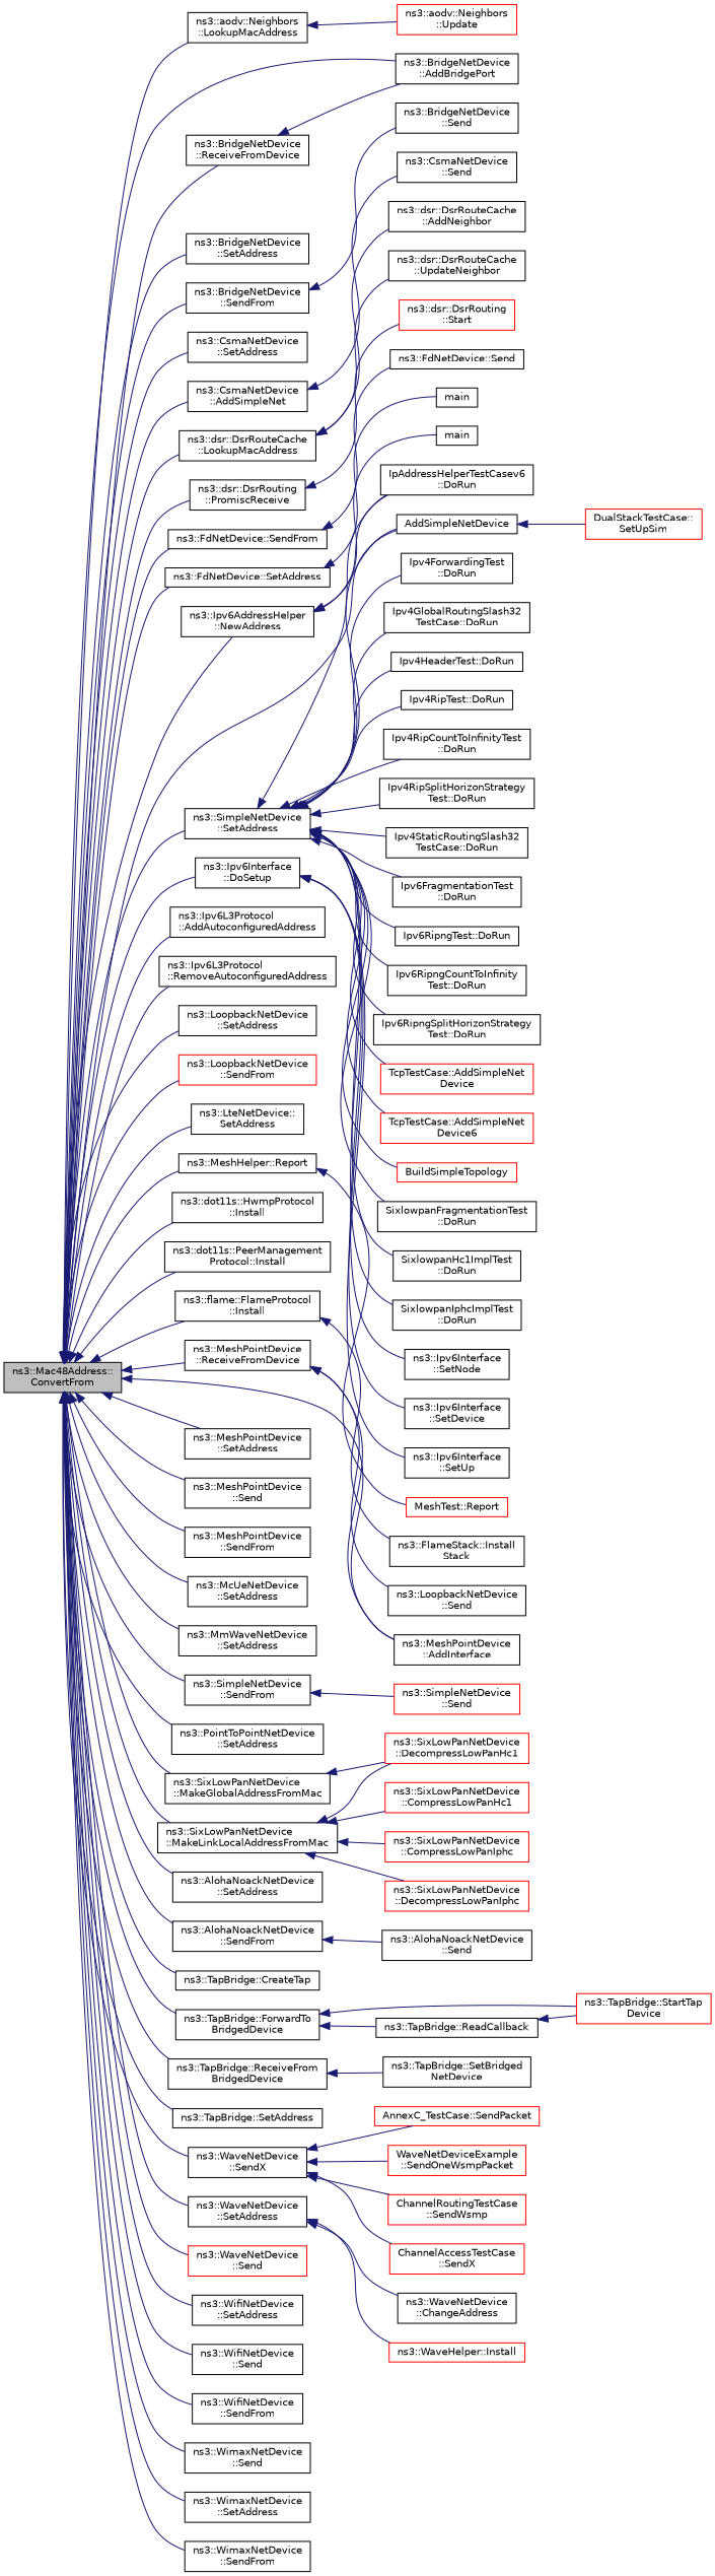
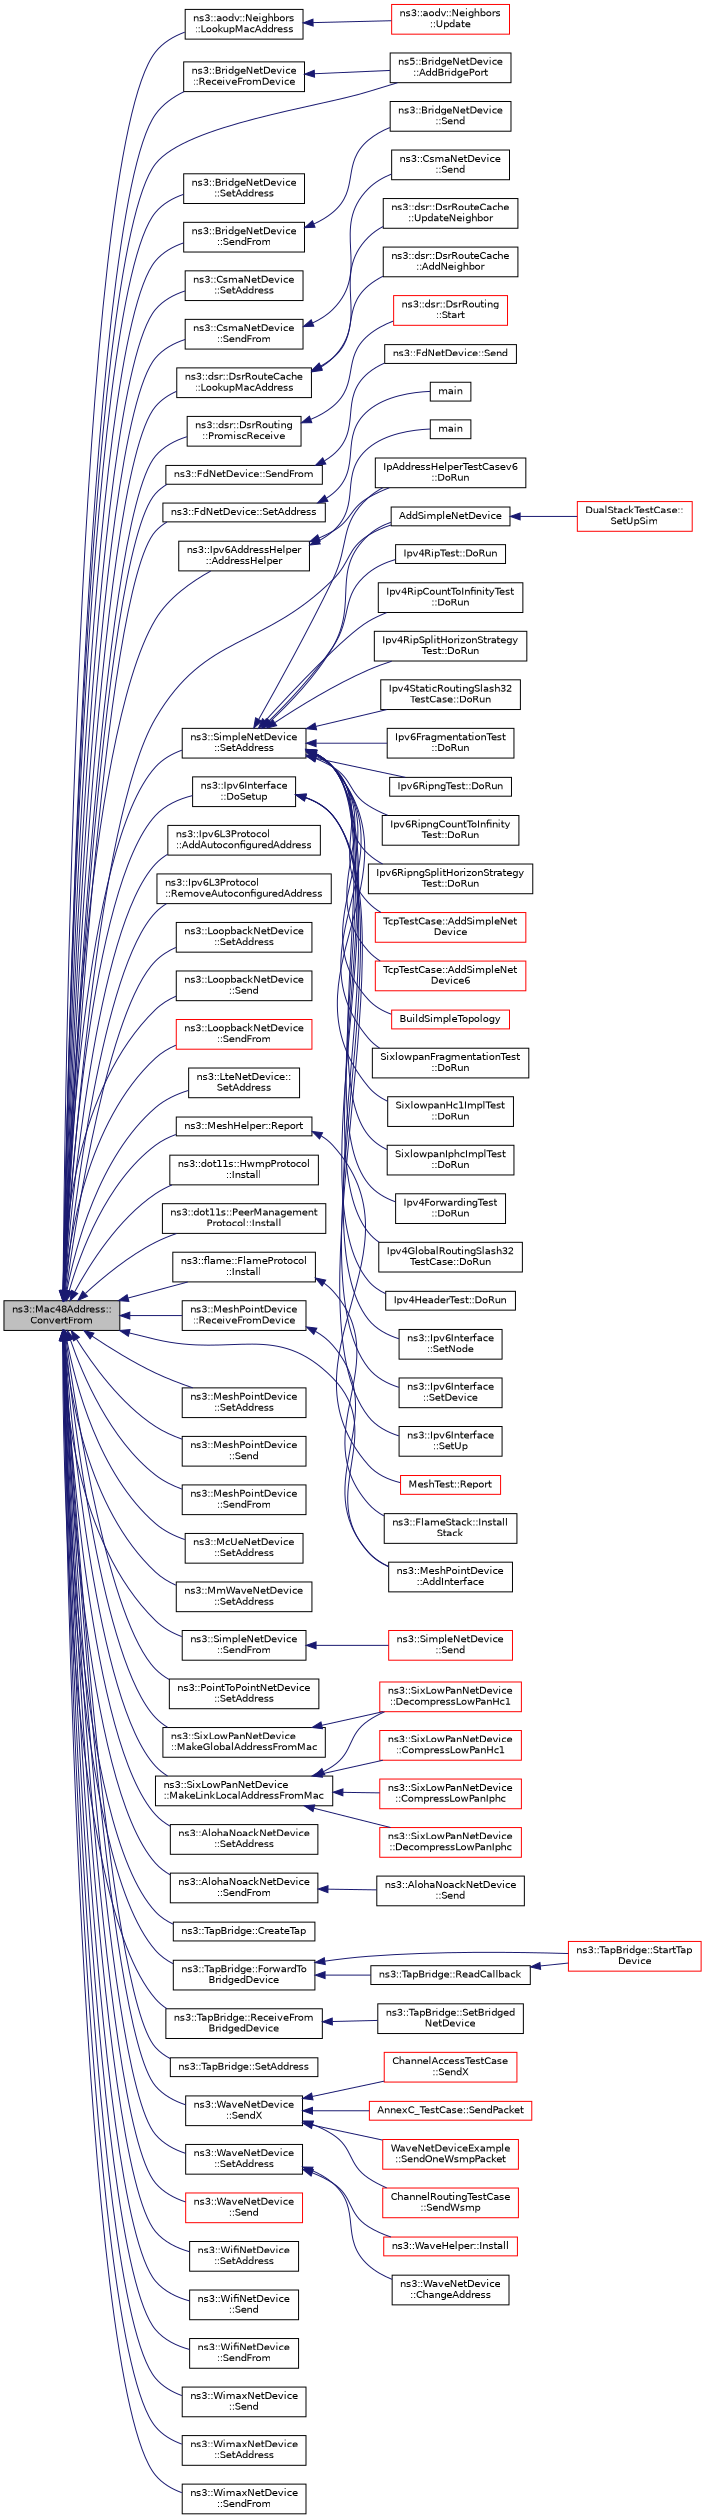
  digraph {
    rankdir=LR
    node [color=black fillcolor=white fontname=Helvetica fontsize=10 shape=record style=filled]
    edge [color=midnightblue dir=back fontname=Helvetica fontsize=10 labelfontname=Helvetica labelfontsize=10 style=solid]
    n1 [fillcolor=grey75 fontcolor=black height=0.2 label="ns3::Mac48Address::\lConvertFrom" width=0.4]
    n2 [height=0.2 label="ns3::aodv::Neighbors\l::LookupMacAddress" width=0.4]
    n3 [height=0.2 label="ns3::BridgeNetDevice\l::ReceiveFromDevice" width=0.4]
-   n4 [height=0.2 label="ns3::BridgeNetDevice\l::AddBridgePort" width=0.4]
+   n4 [height=0.2 label="ns5::BridgeNetDevice\l::AddBridgePort" width=0.4]
    n5 [height=0.2 label="ns3::BridgeNetDevice\l::SetAddress" width=0.4]
    n6 [height=0.2 label="ns3::BridgeNetDevice\l::SendFrom" width=0.4]
    n7 [height=0.2 label="ns3::CsmaNetDevice\l::SetAddress" width=0.4]
-   n8 [height=0.2 label="ns3::CsmaNetDevice\l::AddSimpleNet" width=0.4]
+   n8 [height=0.2 label="ns3::CsmaNetDevice\l::SendFrom" width=0.4]
    n9 [height=0.2 label="ns3::dsr::DsrRouteCache\l::LookupMacAddress" width=0.4]
    n10 [height=0.2 label="ns3::dsr::DsrRouting\l::PromiscReceive" width=0.4]
    n11 [height=0.2 label="ns3::FdNetDevice::SendFrom" width=0.4]
    n12 [height=0.2 label="ns3::FdNetDevice::SetAddress" width=0.4]
-   n13 [height=0.2 label="ns3::Ipv6AddressHelper\l::NewAddress" width=0.4]
+   n13 [height=0.2 label="ns3::Ipv6AddressHelper\l::AddressHelper" width=0.4]
    n14 [height=0.2 label="ns3::Ipv6Interface\l::DoSetup" width=0.4]
    n15 [height=0.2 label="ns3::Ipv6L3Protocol\l::AddAutoconfiguredAddress" width=0.4]
    n16 [height=0.2 label="ns3::Ipv6L3Protocol\l::RemoveAutoconfiguredAddress" width=0.4]
    n17 [height=0.2 label="ns3::LoopbackNetDevice\l::SetAddress" width=0.4]
    n18 [height=0.2 label="ns3::LoopbackNetDevice\l::Send" width=0.4]
    n19 [color=red height=0.2 label="ns3::LoopbackNetDevice\l::SendFrom" width=0.4]
    n20 [height=0.2 label=AddSimpleNetDevice width=0.4]
    n21 [height=0.2 label="ns3::LteNetDevice::\lSetAddress" width=0.4]
    n22 [height=0.2 label="ns3::MeshHelper::Report" width=0.4]
    n23 [height=0.2 label="ns3::dot11s::HwmpProtocol\l::Install" width=0.4]
    n24 [height=0.2 label="ns3::dot11s::PeerManagement\lProtocol::Install" width=0.4]
    n25 [height=0.2 label="ns3::flame::FlameProtocol\l::Install" width=0.4]
    n26 [height=0.2 label="ns3::MeshPointDevice\l::ReceiveFromDevice" width=0.4]
    n27 [height=0.2 label="ns3::MeshPointDevice\l::AddInterface" width=0.4]
    n28 [height=0.2 label="ns3::MeshPointDevice\l::SetAddress" width=0.4]
    n29 [height=0.2 label="ns3::MeshPointDevice\l::Send" width=0.4]
    n30 [height=0.2 label="ns3::MeshPointDevice\l::SendFrom" width=0.4]
    n31 [height=0.2 label="ns3::McUeNetDevice\l::SetAddress" width=0.4]
    n32 [height=0.2 label="ns3::MmWaveNetDevice\l::SetAddress" width=0.4]
    n33 [height=0.2 label="ns3::SimpleNetDevice\l::SetAddress" width=0.4]
    n34 [height=0.2 label="ns3::SimpleNetDevice\l::SendFrom" width=0.4]
    n35 [height=0.2 label="ns3::PointToPointNetDevice\l::SetAddress" width=0.4]
    n36 [height=0.2 label="ns3::SixLowPanNetDevice\l::MakeLinkLocalAddressFromMac" width=0.4]
    n37 [height=0.2 label="ns3::SixLowPanNetDevice\l::MakeGlobalAddressFromMac" width=0.4]
    n38 [height=0.2 label="ns3::AlohaNoackNetDevice\l::SetAddress" width=0.4]
    n39 [height=0.2 label="ns3::AlohaNoackNetDevice\l::SendFrom" width=0.4]
    n40 [height=0.2 label="ns3::TapBridge::CreateTap" width=0.4]
    n41 [height=0.2 label="ns3::TapBridge::ForwardTo\lBridgedDevice" width=0.4]
    n42 [height=0.2 label="ns3::TapBridge::ReceiveFrom\lBridgedDevice" width=0.4]
    n43 [height=0.2 label="ns3::TapBridge::SetAddress" width=0.4]
    n44 [height=0.2 label="ns3::WaveNetDevice\l::SendX" width=0.4]
    n45 [height=0.2 label="ns3::WaveNetDevice\l::SetAddress" width=0.4]
    n46 [color=red height=0.2 label="ns3::WaveNetDevice\l::Send" width=0.4]
    n47 [height=0.2 label="ns3::WifiNetDevice\l::SetAddress" width=0.4]
    n48 [height=0.2 label="ns3::WifiNetDevice\l::Send" width=0.4]
    n49 [height=0.2 label="ns3::WifiNetDevice\l::SendFrom" width=0.4]
    n50 [height=0.2 label="ns3::WimaxNetDevice\l::Send" width=0.4]
    n51 [height=0.2 label="ns3::WimaxNetDevice\l::SetAddress" width=0.4]
    n52 [height=0.2 label="ns3::WimaxNetDevice\l::SendFrom" width=0.4]
    n53 [color=red height=0.2 label="ns3::aodv::Neighbors\l::Update" width=0.4]
    n54 [height=0.2 label="ns3::BridgeNetDevice\l::Send" width=0.4]
    n55 [height=0.2 label="ns3::CsmaNetDevice\l::Send" width=0.4]
    n56 [height=0.2 label="ns3::dsr::DsrRouteCache\l::UpdateNeighbor" width=0.4]
    n57 [height=0.2 label="ns3::dsr::DsrRouteCache\l::AddNeighbor" width=0.4]
    n58 [color=red height=0.2 label="ns3::dsr::DsrRouting\l::Start" width=0.4]
    n59 [height=0.2 label="ns3::FdNetDevice::Send" width=0.4]
    n60 [height=0.2 label=main width=0.4]
    n61 [height=0.2 label=main width=0.4]
    n62 [height=0.2 label="IpAddressHelperTestCasev6\l::DoRun" width=0.4]
    n63 [height=0.2 label="ns3::Ipv6Interface\l::SetNode" width=0.4]
    n64 [height=0.2 label="ns3::Ipv6Interface\l::SetDevice" width=0.4]
    n65 [height=0.2 label="ns3::Ipv6Interface\l::SetUp" width=0.4]
    n66 [color=red height=0.2 label="DualStackTestCase::\lSetUpSim" width=0.4]
    n67 [color=red height=0.2 label="MeshTest::Report" width=0.4]
    n68 [height=0.2 label="ns3::FlameStack::Install\lStack" width=0.4]
    n69 [height=0.2 label="Ipv4ForwardingTest\l::DoRun" width=0.4]
    n70 [height=0.2 label="Ipv4GlobalRoutingSlash32\lTestCase::DoRun" width=0.4]
    n71 [height=0.2 label="Ipv4HeaderTest::DoRun" width=0.4]
    n72 [height=0.2 label="Ipv4RipTest::DoRun" width=0.4]
    n73 [height=0.2 label="Ipv4RipCountToInfinityTest\l::DoRun" width=0.4]
    n74 [height=0.2 label="Ipv4RipSplitHorizonStrategy\lTest::DoRun" width=0.4]
    n75 [height=0.2 label="Ipv4StaticRoutingSlash32\lTestCase::DoRun" width=0.4]
    n76 [height=0.2 label="Ipv6FragmentationTest\l::DoRun" width=0.4]
    n77 [height=0.2 label="Ipv6RipngTest::DoRun" width=0.4]
    n78 [height=0.2 label="Ipv6RipngCountToInfinity\lTest::DoRun" width=0.4]
    n79 [height=0.2 label="Ipv6RipngSplitHorizonStrategy\lTest::DoRun" width=0.4]
    n80 [color=red height=0.2 label="TcpTestCase::AddSimpleNet\lDevice" width=0.4]
    n81 [color=red height=0.2 label="TcpTestCase::AddSimpleNet\lDevice6" width=0.4]
    n82 [color=red height=0.2 label=BuildSimpleTopology width=0.4]
    n83 [height=0.2 label="SixlowpanFragmentationTest\l::DoRun" width=0.4]
    n84 [height=0.2 label="SixlowpanHc1ImplTest\l::DoRun" width=0.4]
    n85 [height=0.2 label="SixlowpanIphcImplTest\l::DoRun" width=0.4]
    n86 [color=red height=0.2 label="ns3::SimpleNetDevice\l::Send" width=0.4]
    n87 [color=red height=0.2 label="ns3::SixLowPanNetDevice\l::CompressLowPanHc1" width=0.4]
    n88 [color=red height=0.2 label="ns3::SixLowPanNetDevice\l::DecompressLowPanHc1" width=0.4]
    n89 [color=red height=0.2 label="ns3::SixLowPanNetDevice\l::CompressLowPanIphc" width=0.4]
    n90 [color=red height=0.2 label="ns3::SixLowPanNetDevice\l::DecompressLowPanIphc" width=0.4]
    n91 [height=0.2 label="ns3::AlohaNoackNetDevice\l::Send" width=0.4]
    n92 [color=red height=0.2 label="ns3::TapBridge::StartTap\lDevice" width=0.4]
    n93 [height=0.2 label="ns3::TapBridge::ReadCallback" width=0.4]
    n94 [height=0.2 label="ns3::TapBridge::SetBridged\lNetDevice" width=0.4]
    n95 [color=red height=0.2 label="WaveNetDeviceExample\l::SendOneWsmpPacket" width=0.4]
    n96 [color=red height=0.2 label="ChannelRoutingTestCase\l::SendWsmp" width=0.4]
    n97 [color=red height=0.2 label="ChannelAccessTestCase\l::SendX" width=0.4]
    n98 [color=red height=0.2 label="AnnexC_TestCase::SendPacket" width=0.4]
    n99 [color=red height=0.2 label="ns3::WaveHelper::Install" width=0.4]
    n100 [height=0.2 label="ns3::WaveNetDevice\l::ChangeAddress" width=0.4]
    n1 -> n2
    n1 -> n3
    n1 -> n4
    n1 -> n5
    n1 -> n6
    n1 -> n7
    n1 -> n8
    n1 -> n9
    n1 -> n10
    n1 -> n11
    n1 -> n12
    n1 -> n13
    n1 -> n14
    n1 -> n15
    n1 -> n16
    n1 -> n17
-   n26 -> n18
+   n1 -> n18
    n1 -> n19
    n1 -> n20
    n1 -> n21
    n1 -> n22
    n1 -> n23
    n1 -> n24
    n1 -> n25
    n1 -> n26
    n1 -> n27
    n1 -> n28
    n1 -> n29
    n1 -> n30
    n1 -> n31
    n1 -> n32
    n1 -> n33
    n1 -> n34
    n1 -> n35
    n1 -> n36
    n1 -> n37
    n1 -> n38
    n1 -> n39
    n1 -> n40
    n1 -> n41
    n1 -> n42
    n1 -> n43
    n1 -> n44
    n1 -> n45
    n1 -> n46
    n1 -> n47
    n1 -> n48
    n1 -> n49
    n1 -> n50
    n1 -> n51
    n1 -> n52
    n2 -> n53
    n3 -> n4
    n6 -> n54
    n8 -> n55
    n9 -> n56
    n9 -> n57
    n10 -> n58
    n11 -> n59
    n12 -> n60
    n13 -> n61
    n13 -> n62
    n14 -> n63
    n14 -> n64
    n14 -> n65
    n20 -> n66
    n22 -> n67
    n25 -> n68
    n26 -> n27
    n33 -> n20
    n33 -> n62
    n33 -> n69
    n33 -> n70
    n33 -> n71
    n33 -> n72
    n33 -> n73
    n33 -> n74
    n33 -> n75
    n33 -> n76
    n33 -> n77
    n33 -> n78
    n33 -> n79
    n33 -> n80
    n33 -> n81
    n33 -> n82
    n33 -> n83
    n33 -> n84
    n33 -> n85
    n34 -> n86
    n36 -> n87
    n36 -> n88
    n36 -> n89
    n36 -> n90
    n37 -> n88
    n39 -> n91
    n41 -> n92
    n41 -> n93
    n42 -> n94
    n44 -> n95
    n44 -> n96
    n44 -> n97
    n44 -> n98
    n45 -> n99
    n45 -> n100
    n93 -> n92
  }
